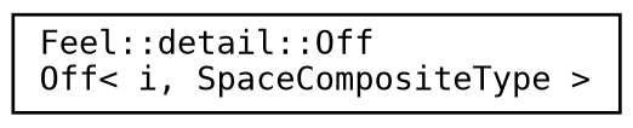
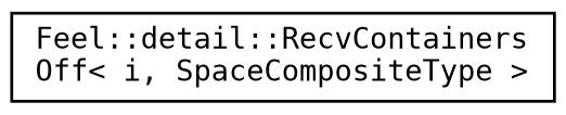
  digraph {
    rankdir=LR
    fontname="DejaVu Sans Mono"
-   n1 [color=black fillcolor=white fontname="DejaVu Sans Mono" fontsize=10 height=0.2 label="Feel::detail::Off\lOff\< i, SpaceCompositeType \>" shape=record style=filled width=0.4]
+   n1 [color=black fillcolor=white fontname="DejaVu Sans Mono" fontsize=10 height=0.2 label="Feel::detail::RecvContainers\lOff\< i, SpaceCompositeType \>" shape=record style=filled width=0.4]
  }
